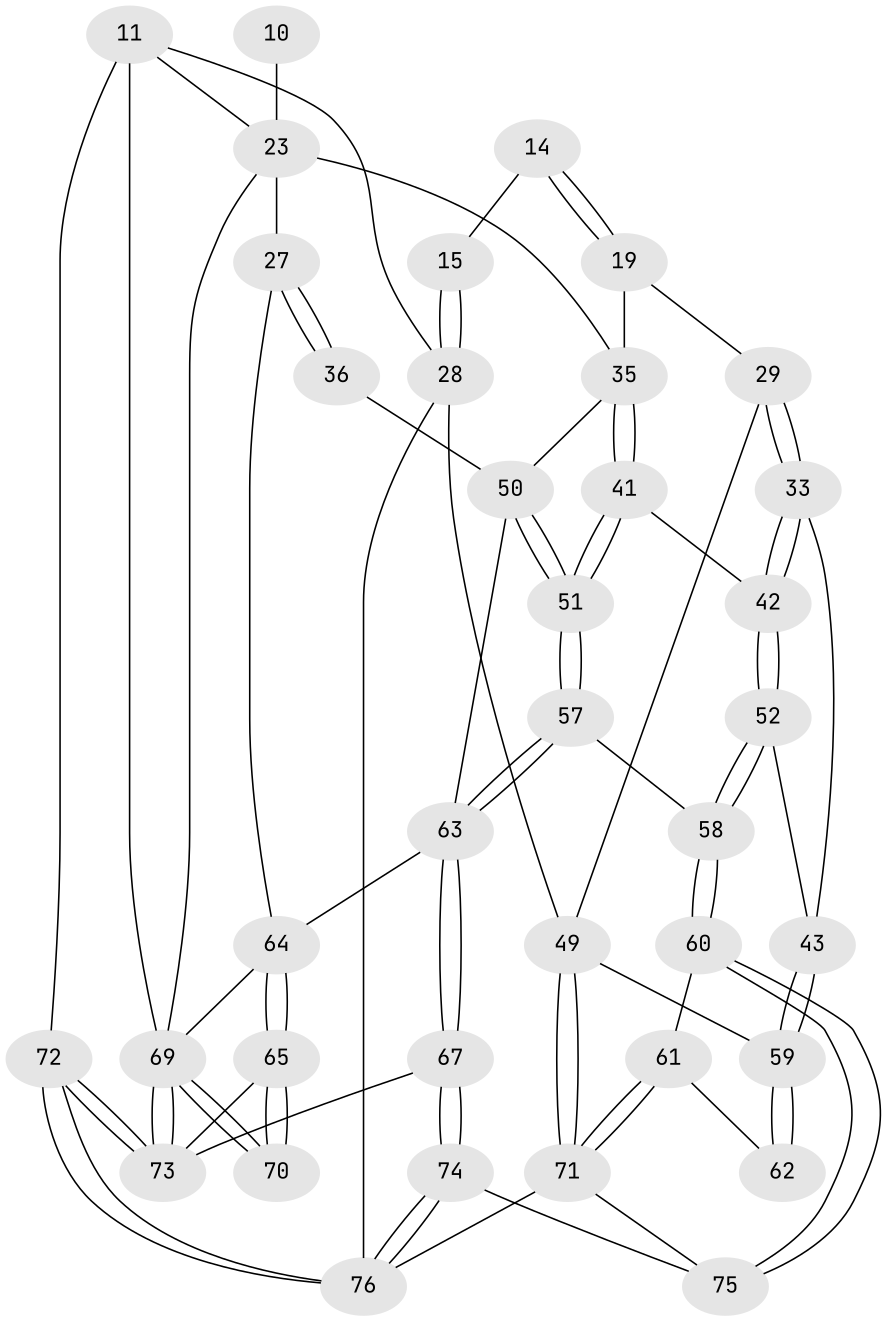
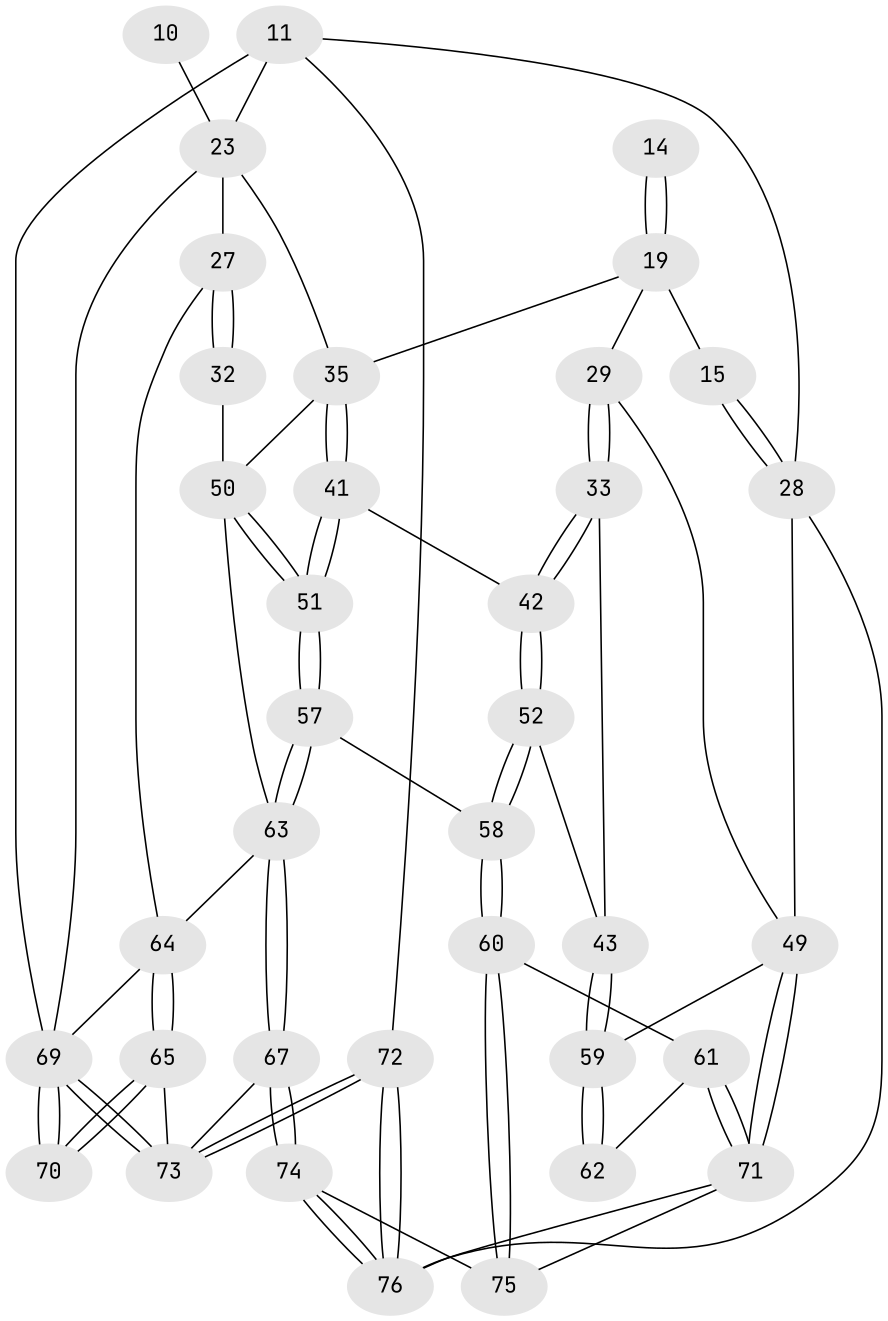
  graph {
    fontname="JetBrains Mono"
    node [color=gray90 fontname="JetBrains Mono" style=filled]
    edge [fontname="JetBrains Mono"]
    23 [super="+13+17"]
    10
    11 [super="+3+4"]
    28 [super="+5"]
    69 [super="+20+16+68"]
    72
    14 [super="+9"]
    15 [super="+6"]
    19
    35 [super="+18"]
    27 [super="+24+25"]
    49 [super="+47"]
    76 [super="+46"]
    70
    73 [super="+66"]
    29
    n17 [label=33]
    50 [super="+34+33"]
    41
-   32 [label=36]
+   32
    64 [super="+56"]
    65
    59 [super="+48"]
    71 [super="+45"]
    42
    n26 [label=43 super="+37"]
    51
    63 [super="+55+54"]
    52
    57
    58
    62
    75
    67
    60
    61
    74
    23 -- 69
    23 -- 35
    23 -- 27 [weight=2]
    10 -- 23
    11 -- 23
    11 -- 28
    11 -- 69 [weight=2]
    11 -- 72
    28 -- 49
    28 -- 76
    69 -- 70 [weight=2]
    69 -- 70
    69 -- 73
    69 -- 73
    72 -- 76 [weight=2]
    72 -- 76
    72 -- 73
    72 -- 73
-   14 -- 15 [weight=2]
+   19 -- 15 [weight=2]
    14 -- 19
    14 -- 19
    15 -- 28 [weight=2]
    15 -- 28
    19 -- 35
    19 -- 29
    35 -- 50
    35 -- 41
    35 -- 41
    27 -- 32 [weight=2]
    27 -- 32
    27 -- 64
    49 -- 59 [weight=2]
    49 -- 71 [weight=3]
    49 -- 71
    29 -- 49
    29 -- n17
    29 -- n17
    n17 -- 42
    n17 -- 42
    n17 -- n26
    50 -- 51
    50 -- 51
    50 -- 63 [weight=2]
    41 -- 42
    41 -- 51
    41 -- 51
    32 -- 50
    64 -- 69 [weight=2]
    64 -- 65
    64 -- 65
    65 -- 70
    65 -- 70
    65 -- 73
    59 -- 62 [weight=2]
    59 -- 62
    71 -- 76
    71 -- 75
    42 -- 52
    42 -- 52
    n26 -- 59 [weight=2]
    n26 -- 59
    51 -- 57
    51 -- 57
    63 -- 64
    63 -- 67
    63 -- 67
    52 -- n26
    52 -- 58
    52 -- 58
    57 -- 63
    57 -- 63
    57 -- 58
    58 -- 60
    58 -- 60
    67 -- 73
    67 -- 74
    67 -- 74
    60 -- 75
    60 -- 75
    60 -- 61
    61 -- 71
    61 -- 71
    61 -- 62
    74 -- 76
    74 -- 76
    74 -- 75
  }
